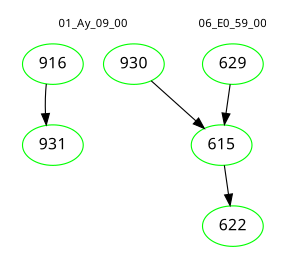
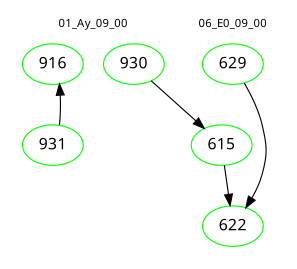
  digraph {
    fontname="Noto Sans"
    node [color=green fontname="Noto Sans"]
    edge [color=black fontname="Noto Sans"]
    n1 [label=930]
    n2 [label=916]
    n3 [label=931]
    n4 [label=629]
    n5 [label=615]
    n6 [label=622]
    subgraph cluster_1 {
      color=white
      fontsize=10
      label="01_Ay_09_00"
      n1
      n2
      n3
    }
    subgraph cluster_2 {
      color=white
      fontsize=10
-     label="06_E0_59_00"
+     label="06_E0_09_00"
      n4
      n5
      n6
    }
    n1 -> n5
-   n2 -> n3
-   n4 -> n5
+   n3 -> n2
+   n4 -> n6
    n5 -> n6
  }
